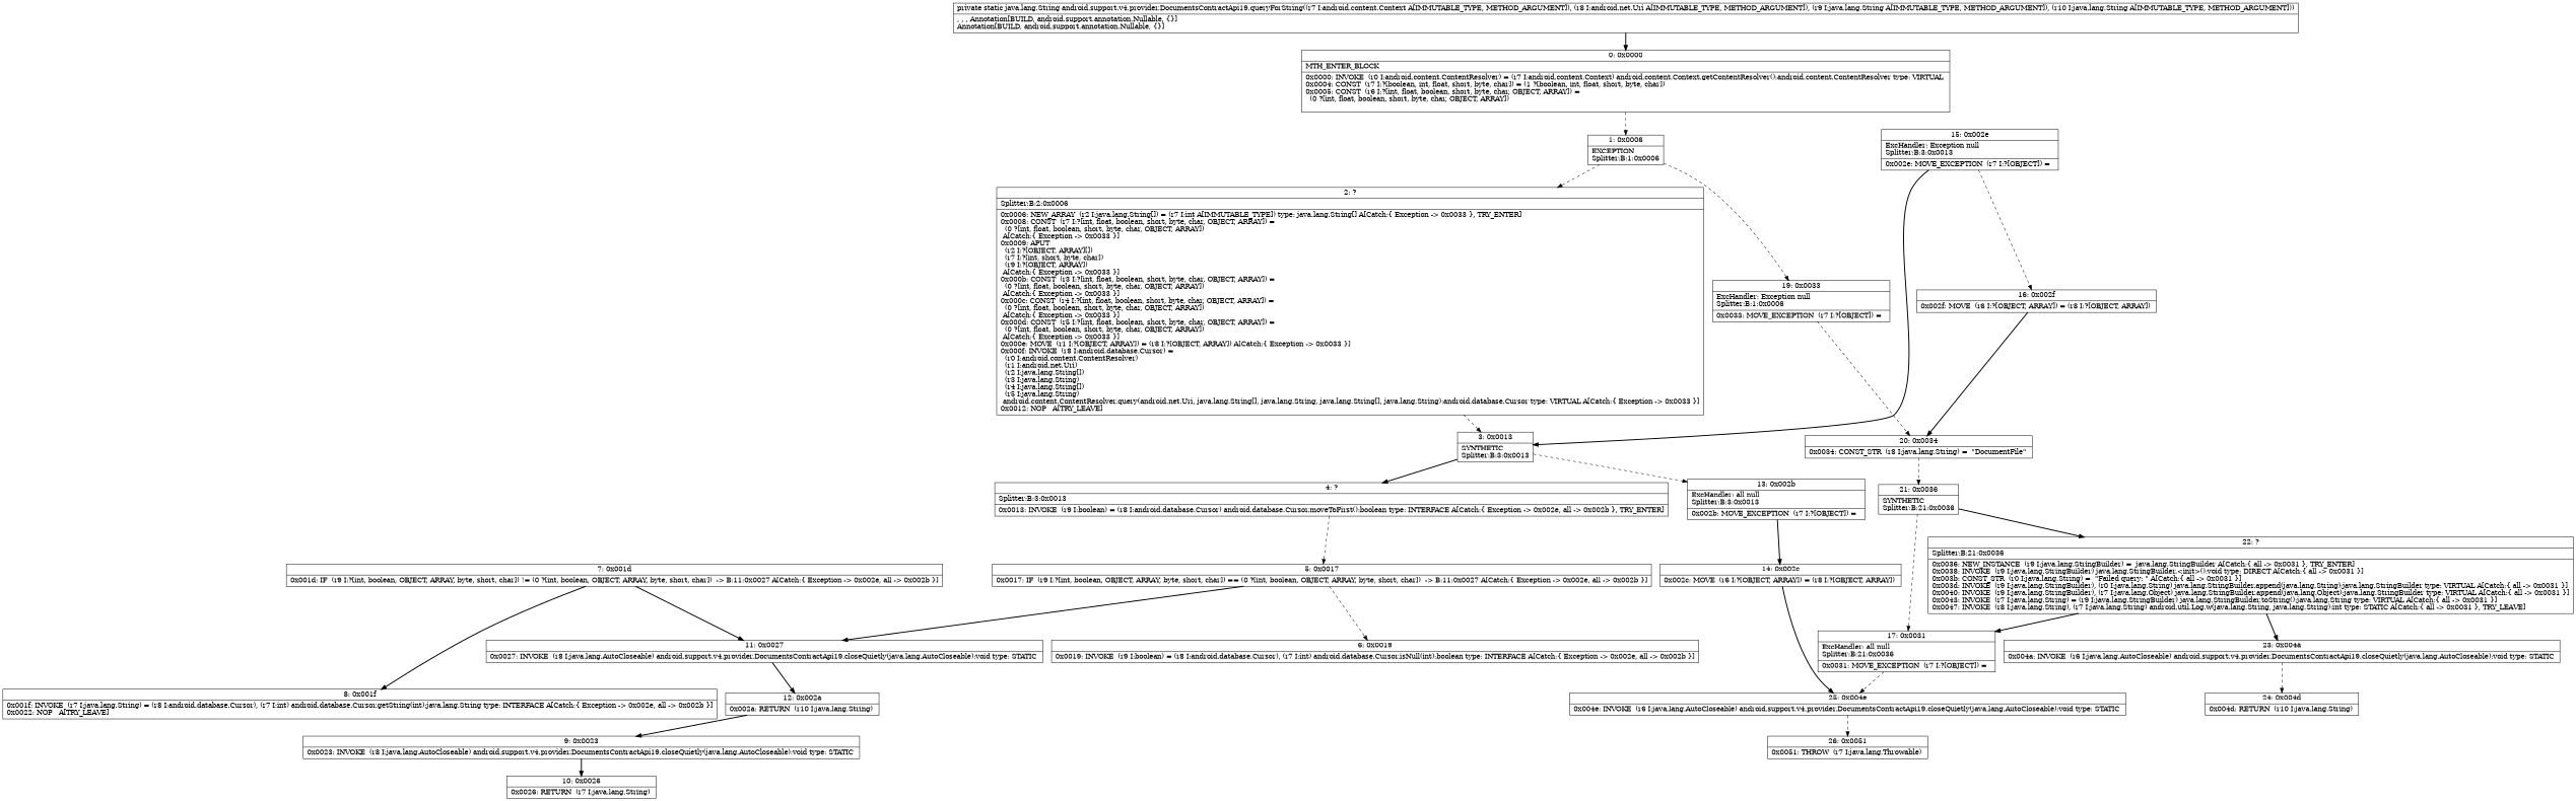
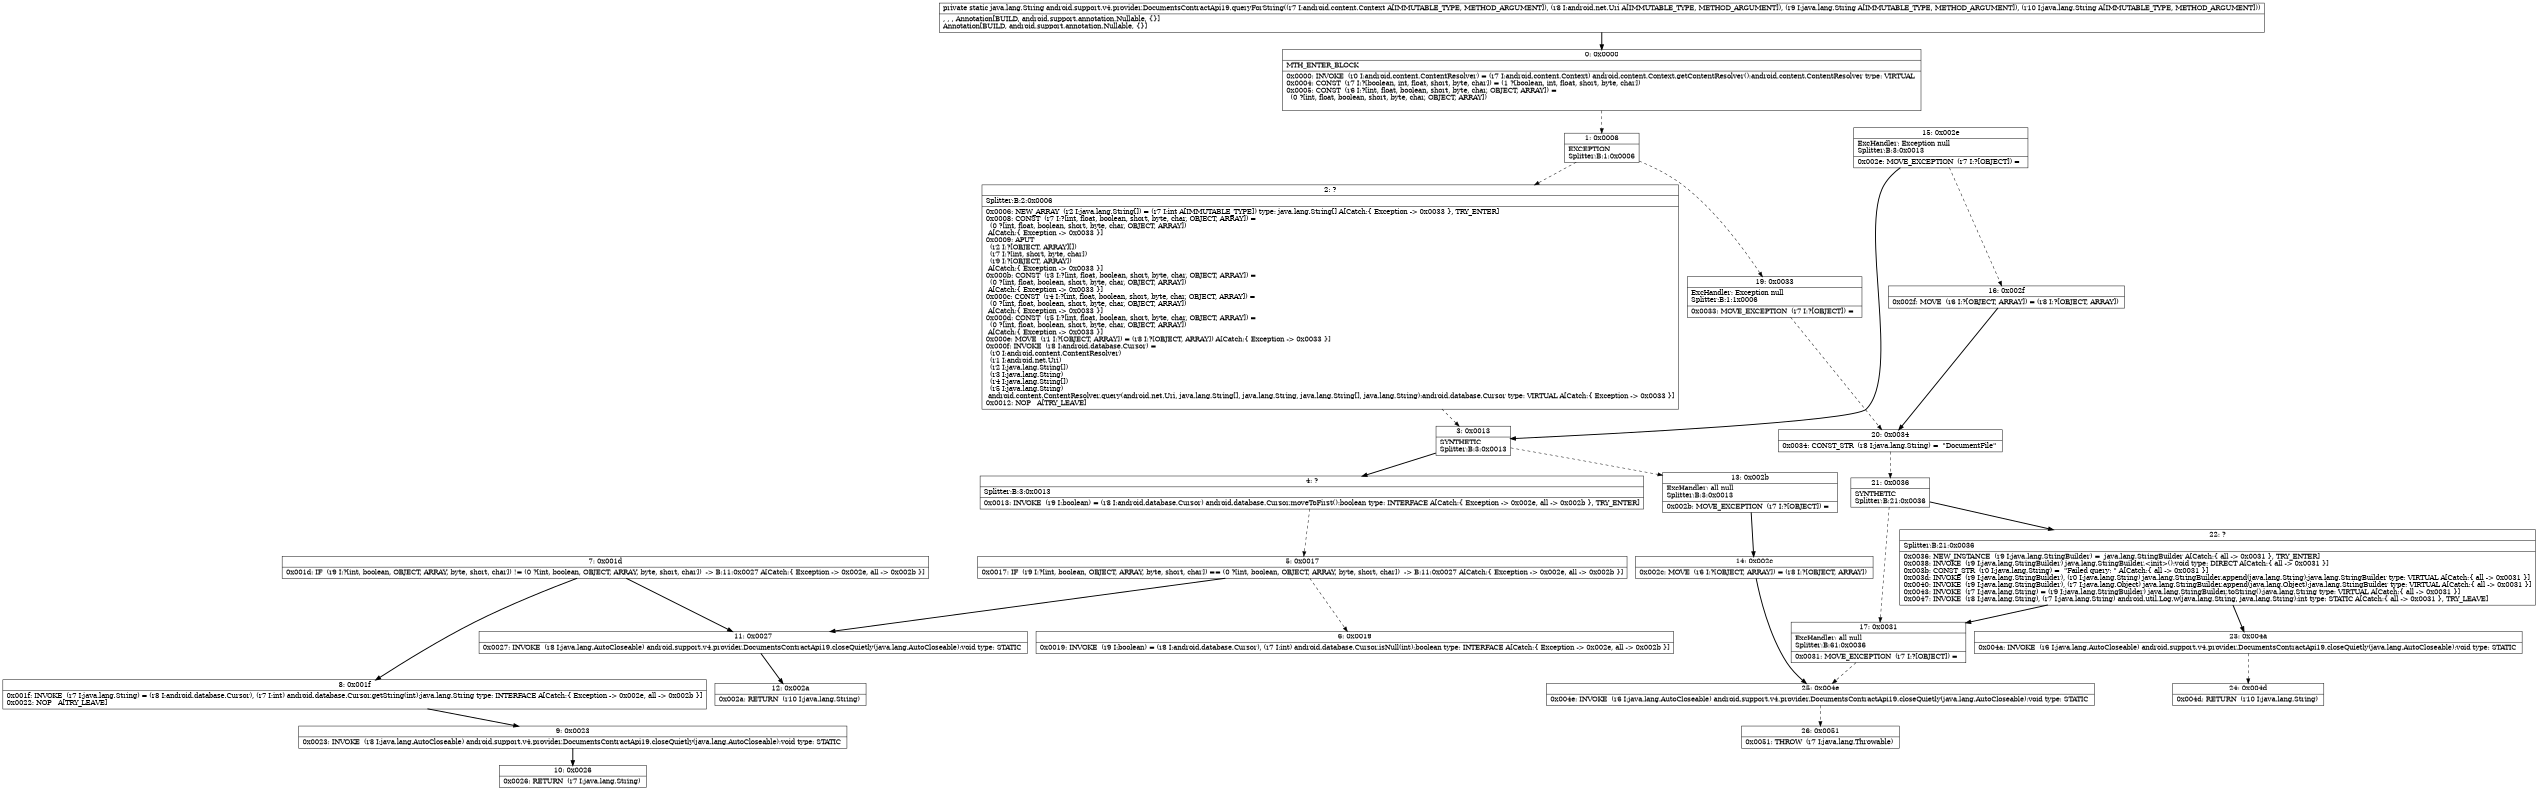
  digraph {
    node [shape=record]
    edge [style=bold]
    n1 [label="{0\:\ 0x0000|MTH_ENTER_BLOCK\l|0x0000: INVOKE  (r0 I:android.content.ContentResolver) = (r7 I:android.content.Context) android.content.Context.getContentResolver():android.content.ContentResolver type: VIRTUAL \l0x0004: CONST  (r7 I:?[boolean, int, float, short, byte, char]) = (1 ?[boolean, int, float, short, byte, char]) \l0x0005: CONST  (r6 I:?[int, float, boolean, short, byte, char, OBJECT, ARRAY]) = \l  (0 ?[int, float, boolean, short, byte, char, OBJECT, ARRAY])\l \l}"]
    n2 [label="{1\:\ 0x0006|EXCEPTION\lSplitter:B:1:0x0006\l}"]
    n3 [label="{2\:\ ?|Splitter:B:2:0x0006\l|0x0006: NEW_ARRAY  (r2 I:java.lang.String[]) = (r7 I:int A[IMMUTABLE_TYPE]) type: java.lang.String[] A[Catch:\{ Exception \-\> 0x0033 \}, TRY_ENTER]\l0x0008: CONST  (r7 I:?[int, float, boolean, short, byte, char, OBJECT, ARRAY]) = \l  (0 ?[int, float, boolean, short, byte, char, OBJECT, ARRAY])\l A[Catch:\{ Exception \-\> 0x0033 \}]\l0x0009: APUT  \l  (r2 I:?[OBJECT, ARRAY][])\l  (r7 I:?[int, short, byte, char])\l  (r9 I:?[OBJECT, ARRAY])\l A[Catch:\{ Exception \-\> 0x0033 \}]\l0x000b: CONST  (r3 I:?[int, float, boolean, short, byte, char, OBJECT, ARRAY]) = \l  (0 ?[int, float, boolean, short, byte, char, OBJECT, ARRAY])\l A[Catch:\{ Exception \-\> 0x0033 \}]\l0x000c: CONST  (r4 I:?[int, float, boolean, short, byte, char, OBJECT, ARRAY]) = \l  (0 ?[int, float, boolean, short, byte, char, OBJECT, ARRAY])\l A[Catch:\{ Exception \-\> 0x0033 \}]\l0x000d: CONST  (r5 I:?[int, float, boolean, short, byte, char, OBJECT, ARRAY]) = \l  (0 ?[int, float, boolean, short, byte, char, OBJECT, ARRAY])\l A[Catch:\{ Exception \-\> 0x0033 \}]\l0x000e: MOVE  (r1 I:?[OBJECT, ARRAY]) = (r8 I:?[OBJECT, ARRAY]) A[Catch:\{ Exception \-\> 0x0033 \}]\l0x000f: INVOKE  (r8 I:android.database.Cursor) = \l  (r0 I:android.content.ContentResolver)\l  (r1 I:android.net.Uri)\l  (r2 I:java.lang.String[])\l  (r3 I:java.lang.String)\l  (r4 I:java.lang.String[])\l  (r5 I:java.lang.String)\l android.content.ContentResolver.query(android.net.Uri, java.lang.String[], java.lang.String, java.lang.String[], java.lang.String):android.database.Cursor type: VIRTUAL A[Catch:\{ Exception \-\> 0x0033 \}]\l0x0012: NOP   A[TRY_LEAVE]\l}"]
-   n4 [label="{19\:\ 0x0033|ExcHandler: Exception null\lSplitter:B:1:0x0006\l|0x0033: MOVE_EXCEPTION  (r7 I:?[OBJECT]) =  \l}"]
+   n4 [label="{19\:\ 0x0033|ExcHandler: Exception null\lSplitter:B:1:1x0006\l|0x0033: MOVE_EXCEPTION  (r7 I:?[OBJECT]) =  \l}"]
    n5 [label="{3\:\ 0x0013|SYNTHETIC\lSplitter:B:3:0x0013\l}"]
    n6 [label="{20\:\ 0x0034|0x0034: CONST_STR  (r8 I:java.lang.String) =  \"DocumentFile\" \l}"]
    n7 [label="{4\:\ ?|Splitter:B:3:0x0013\l|0x0013: INVOKE  (r9 I:boolean) = (r8 I:android.database.Cursor) android.database.Cursor.moveToFirst():boolean type: INTERFACE A[Catch:\{ Exception \-\> 0x002e, all \-\> 0x002b \}, TRY_ENTER]\l}"]
    n8 [label="{13\:\ 0x002b|ExcHandler: all null\lSplitter:B:3:0x0013\l|0x002b: MOVE_EXCEPTION  (r7 I:?[OBJECT]) =  \l}"]
    n9 [label="{5\:\ 0x0017|0x0017: IF  (r9 I:?[int, boolean, OBJECT, ARRAY, byte, short, char]) == (0 ?[int, boolean, OBJECT, ARRAY, byte, short, char])  \-\> B:11:0x0027 A[Catch:\{ Exception \-\> 0x002e, all \-\> 0x002b \}]\l}"]
    n10 [label="{14\:\ 0x002c|0x002c: MOVE  (r6 I:?[OBJECT, ARRAY]) = (r8 I:?[OBJECT, ARRAY]) \l}"]
    n11 [label="{15\:\ 0x002e|ExcHandler: Exception null\lSplitter:B:3:0x0013\l|0x002e: MOVE_EXCEPTION  (r7 I:?[OBJECT]) =  \l}"]
    n12 [label="{16\:\ 0x002f|0x002f: MOVE  (r6 I:?[OBJECT, ARRAY]) = (r8 I:?[OBJECT, ARRAY]) \l}"]
    n13 [label="{6\:\ 0x0019|0x0019: INVOKE  (r9 I:boolean) = (r8 I:android.database.Cursor), (r7 I:int) android.database.Cursor.isNull(int):boolean type: INTERFACE A[Catch:\{ Exception \-\> 0x002e, all \-\> 0x002b \}]\l}"]
    n14 [label="{11\:\ 0x0027|0x0027: INVOKE  (r8 I:java.lang.AutoCloseable) android.support.v4.provider.DocumentsContractApi19.closeQuietly(java.lang.AutoCloseable):void type: STATIC \l}"]
    n15 [label="{12\:\ 0x002a|0x002a: RETURN  (r10 I:java.lang.String) \l}"]
    n16 [label="{7\:\ 0x001d|0x001d: IF  (r9 I:?[int, boolean, OBJECT, ARRAY, byte, short, char]) != (0 ?[int, boolean, OBJECT, ARRAY, byte, short, char])  \-\> B:11:0x0027 A[Catch:\{ Exception \-\> 0x002e, all \-\> 0x002b \}]\l}"]
    n17 [label="{8\:\ 0x001f|0x001f: INVOKE  (r7 I:java.lang.String) = (r8 I:android.database.Cursor), (r7 I:int) android.database.Cursor.getString(int):java.lang.String type: INTERFACE A[Catch:\{ Exception \-\> 0x002e, all \-\> 0x002b \}]\l0x0022: NOP   A[TRY_LEAVE]\l}"]
    n18 [label="{9\:\ 0x0023|0x0023: INVOKE  (r8 I:java.lang.AutoCloseable) android.support.v4.provider.DocumentsContractApi19.closeQuietly(java.lang.AutoCloseable):void type: STATIC \l}"]
    n19 [label="{10\:\ 0x0026|0x0026: RETURN  (r7 I:java.lang.String) \l}"]
    n20 [label="{25\:\ 0x004e|0x004e: INVOKE  (r6 I:java.lang.AutoCloseable) android.support.v4.provider.DocumentsContractApi19.closeQuietly(java.lang.AutoCloseable):void type: STATIC \l}"]
    n21 [label="{26\:\ 0x0051|0x0051: THROW  (r7 I:java.lang.Throwable) \l}"]
    n22 [label="{21\:\ 0x0036|SYNTHETIC\lSplitter:B:21:0x0036\l}"]
-   n23 [label="{17\:\ 0x0031|ExcHandler: all null\lSplitter:B:21:0x0036\l|0x0031: MOVE_EXCEPTION  (r7 I:?[OBJECT]) =  \l}"]
+   n23 [label="{17\:\ 0x0031|ExcHandler: all null\lSplitter:B:61:0x0036\l|0x0031: MOVE_EXCEPTION  (r7 I:?[OBJECT]) =  \l}"]
    n24 [label="{22\:\ ?|Splitter:B:21:0x0036\l|0x0036: NEW_INSTANCE  (r9 I:java.lang.StringBuilder) =  java.lang.StringBuilder A[Catch:\{ all \-\> 0x0031 \}, TRY_ENTER]\l0x0038: INVOKE  (r9 I:java.lang.StringBuilder) java.lang.StringBuilder.\<init\>():void type: DIRECT A[Catch:\{ all \-\> 0x0031 \}]\l0x003b: CONST_STR  (r0 I:java.lang.String) =  \"Failed query: \" A[Catch:\{ all \-\> 0x0031 \}]\l0x003d: INVOKE  (r9 I:java.lang.StringBuilder), (r0 I:java.lang.String) java.lang.StringBuilder.append(java.lang.String):java.lang.StringBuilder type: VIRTUAL A[Catch:\{ all \-\> 0x0031 \}]\l0x0040: INVOKE  (r9 I:java.lang.StringBuilder), (r7 I:java.lang.Object) java.lang.StringBuilder.append(java.lang.Object):java.lang.StringBuilder type: VIRTUAL A[Catch:\{ all \-\> 0x0031 \}]\l0x0043: INVOKE  (r7 I:java.lang.String) = (r9 I:java.lang.StringBuilder) java.lang.StringBuilder.toString():java.lang.String type: VIRTUAL A[Catch:\{ all \-\> 0x0031 \}]\l0x0047: INVOKE  (r8 I:java.lang.String), (r7 I:java.lang.String) android.util.Log.w(java.lang.String, java.lang.String):int type: STATIC A[Catch:\{ all \-\> 0x0031 \}, TRY_LEAVE]\l}"]
    n25 [label="{23\:\ 0x004a|0x004a: INVOKE  (r6 I:java.lang.AutoCloseable) android.support.v4.provider.DocumentsContractApi19.closeQuietly(java.lang.AutoCloseable):void type: STATIC \l}"]
    n26 [label="{24\:\ 0x004d|0x004d: RETURN  (r10 I:java.lang.String) \l}"]
    n27 [label="{private static java.lang.String android.support.v4.provider.DocumentsContractApi19.queryForString((r7 I:android.content.Context A[IMMUTABLE_TYPE, METHOD_ARGUMENT]), (r8 I:android.net.Uri A[IMMUTABLE_TYPE, METHOD_ARGUMENT]), (r9 I:java.lang.String A[IMMUTABLE_TYPE, METHOD_ARGUMENT]), (r10 I:java.lang.String A[IMMUTABLE_TYPE, METHOD_ARGUMENT]))  | , , , Annotation[BUILD, android.support.annotation.Nullable, \{\}]\lAnnotation[BUILD, android.support.annotation.Nullable, \{\}]\l}"]
    n1 -> n2 [style=dashed]
    n2 -> n3 [style=dashed]
    n2 -> n4 [style=dashed]
    n3 -> n5 [style=dashed]
    n4 -> n6 [style=dashed]
    n5 -> n7
    n5 -> n8 [style=dashed]
    n6 -> n22 [style=dashed]
    n7 -> n9 [style=dashed]
    n8 -> n10
    n9 -> n13 [style=dashed]
    n9 -> n14
    n10 -> n20
    n11 -> n5
    n11 -> n12 [style=dashed]
    n12 -> n6
    n14 -> n15
    n16 -> n14
    n16 -> n17
-   n15 -> n18
+   n17 -> n18
    n18 -> n19
    n20 -> n21 [style=dashed]
    n22 -> n23 [style=dashed]
    n22 -> n24
    n23 -> n20 [style=dashed]
    n24 -> n23
    n24 -> n25
    n25 -> n26 [style=dashed]
    n27 -> n1
  }
